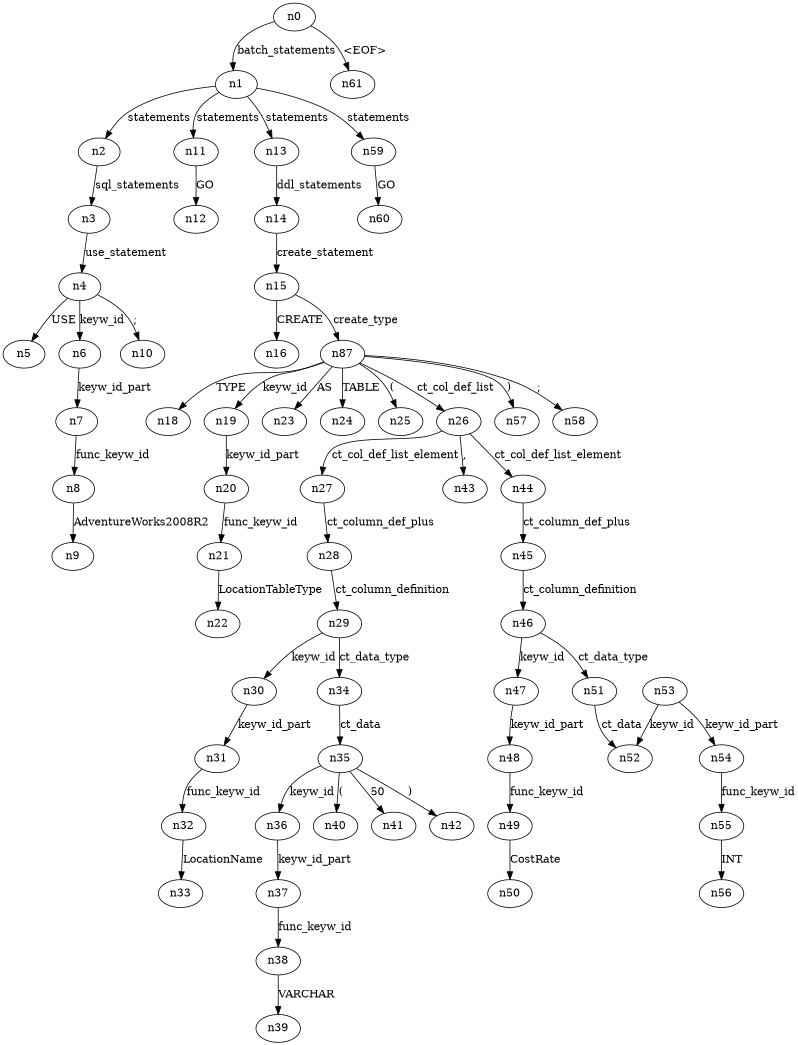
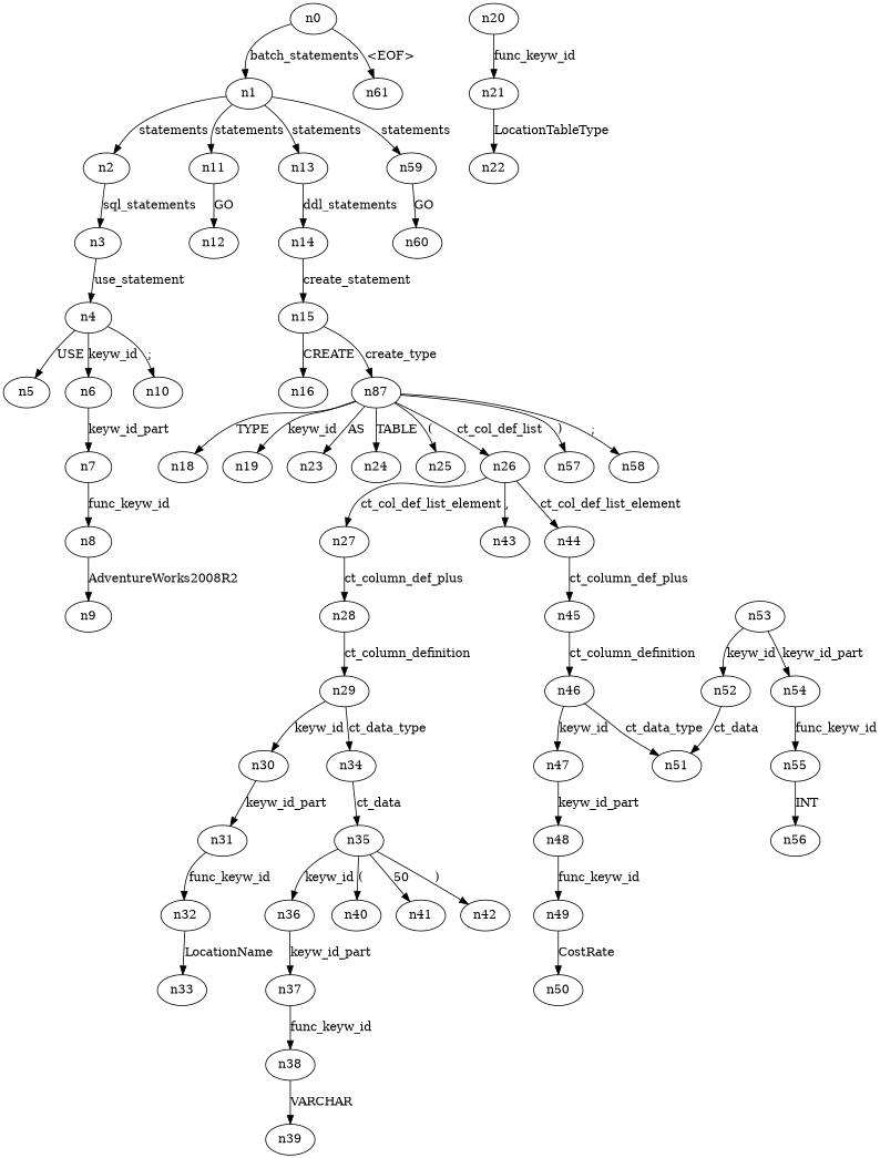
  digraph {
    n0
    n1
    n61
    n2
    n11
    n13
    n59
    n3
    n12
    n14
    n60
    n4
    n5
    n6
    n10
    n7
    n8
    n9
    n15
    n16
    n17 [label=n87]
    n18
    n19
    n23
    n24
    n25
    n26
    n57
    n58
    n20
    n27
    n43
    n44
    n21
    n22
    n28
    n45
    n29
    n30
    n34
    n31
    n35
    n32
    n33
    n36
    n40
    n41
    n42
    n37
    n38
    n39
    n46
    n47
    n51
    n48
    n52
    n49
    n50
    n53
    n54
    n55
    n56
    n0 -> n1 [label=batch_statements]
    n0 -> n61 [label="<EOF>"]
    n1 -> n2 [label=statements]
    n1 -> n11 [label=statements]
    n1 -> n13 [label=statements]
    n1 -> n59 [label=statements]
    n2 -> n3 [label=sql_statements]
    n11 -> n12 [label=GO]
    n13 -> n14 [label=ddl_statements]
    n59 -> n60 [label=GO]
    n3 -> n4 [label=use_statement]
    n14 -> n15 [label=create_statement]
    n4 -> n5 [label=USE]
    n4 -> n6 [label=keyw_id]
    n4 -> n10 [label=";"]
    n6 -> n7 [label=keyw_id_part]
    n7 -> n8 [label=func_keyw_id]
    n8 -> n9 [label=AdventureWorks2008R2]
    n15 -> n16 [label=CREATE]
    n15 -> n17 [label=create_type]
    n17 -> n18 [label=TYPE]
    n17 -> n19 [label=keyw_id]
    n17 -> n23 [label=AS]
    n17 -> n24 [label=TABLE]
    n17 -> n25 [label="("]
    n17 -> n26 [label=ct_col_def_list]
    n17 -> n57 [label=")"]
    n17 -> n58 [label=";"]
-   n19 -> n20 [label=keyw_id_part]
    n26 -> n27 [label=ct_col_def_list_element]
    n26 -> n43 [label=","]
    n26 -> n44 [label=ct_col_def_list_element]
    n20 -> n21 [label=func_keyw_id]
    n27 -> n28 [label=ct_column_def_plus]
    n44 -> n45 [label=ct_column_def_plus]
    n21 -> n22 [label=LocationTableType]
    n28 -> n29 [label=ct_column_definition]
    n45 -> n46 [label=ct_column_definition]
    n29 -> n30 [label=keyw_id]
    n29 -> n34 [label=ct_data_type]
    n30 -> n31 [label=keyw_id_part]
    n34 -> n35 [label=ct_data]
    n31 -> n32 [label=func_keyw_id]
    n35 -> n36 [label=keyw_id]
    n35 -> n40 [label="("]
    n35 -> n41 [label=50]
    n35 -> n42 [label=")"]
    n32 -> n33 [label=LocationName]
    n36 -> n37 [label=keyw_id_part]
    n37 -> n38 [label=func_keyw_id]
    n38 -> n39 [label=VARCHAR]
    n46 -> n47 [label=keyw_id]
    n46 -> n51 [label=ct_data_type]
    n47 -> n48 [label=keyw_id_part]
-   n51 -> n52 [label=ct_data]
+   n52 -> n51 [label=ct_data]
    n48 -> n49 [label=func_keyw_id]
    n49 -> n50 [label=CostRate]
    n53 -> n52 [label=keyw_id]
    n53 -> n54 [label=keyw_id_part]
    n54 -> n55 [label=func_keyw_id]
    n55 -> n56 [label=INT]
  }
